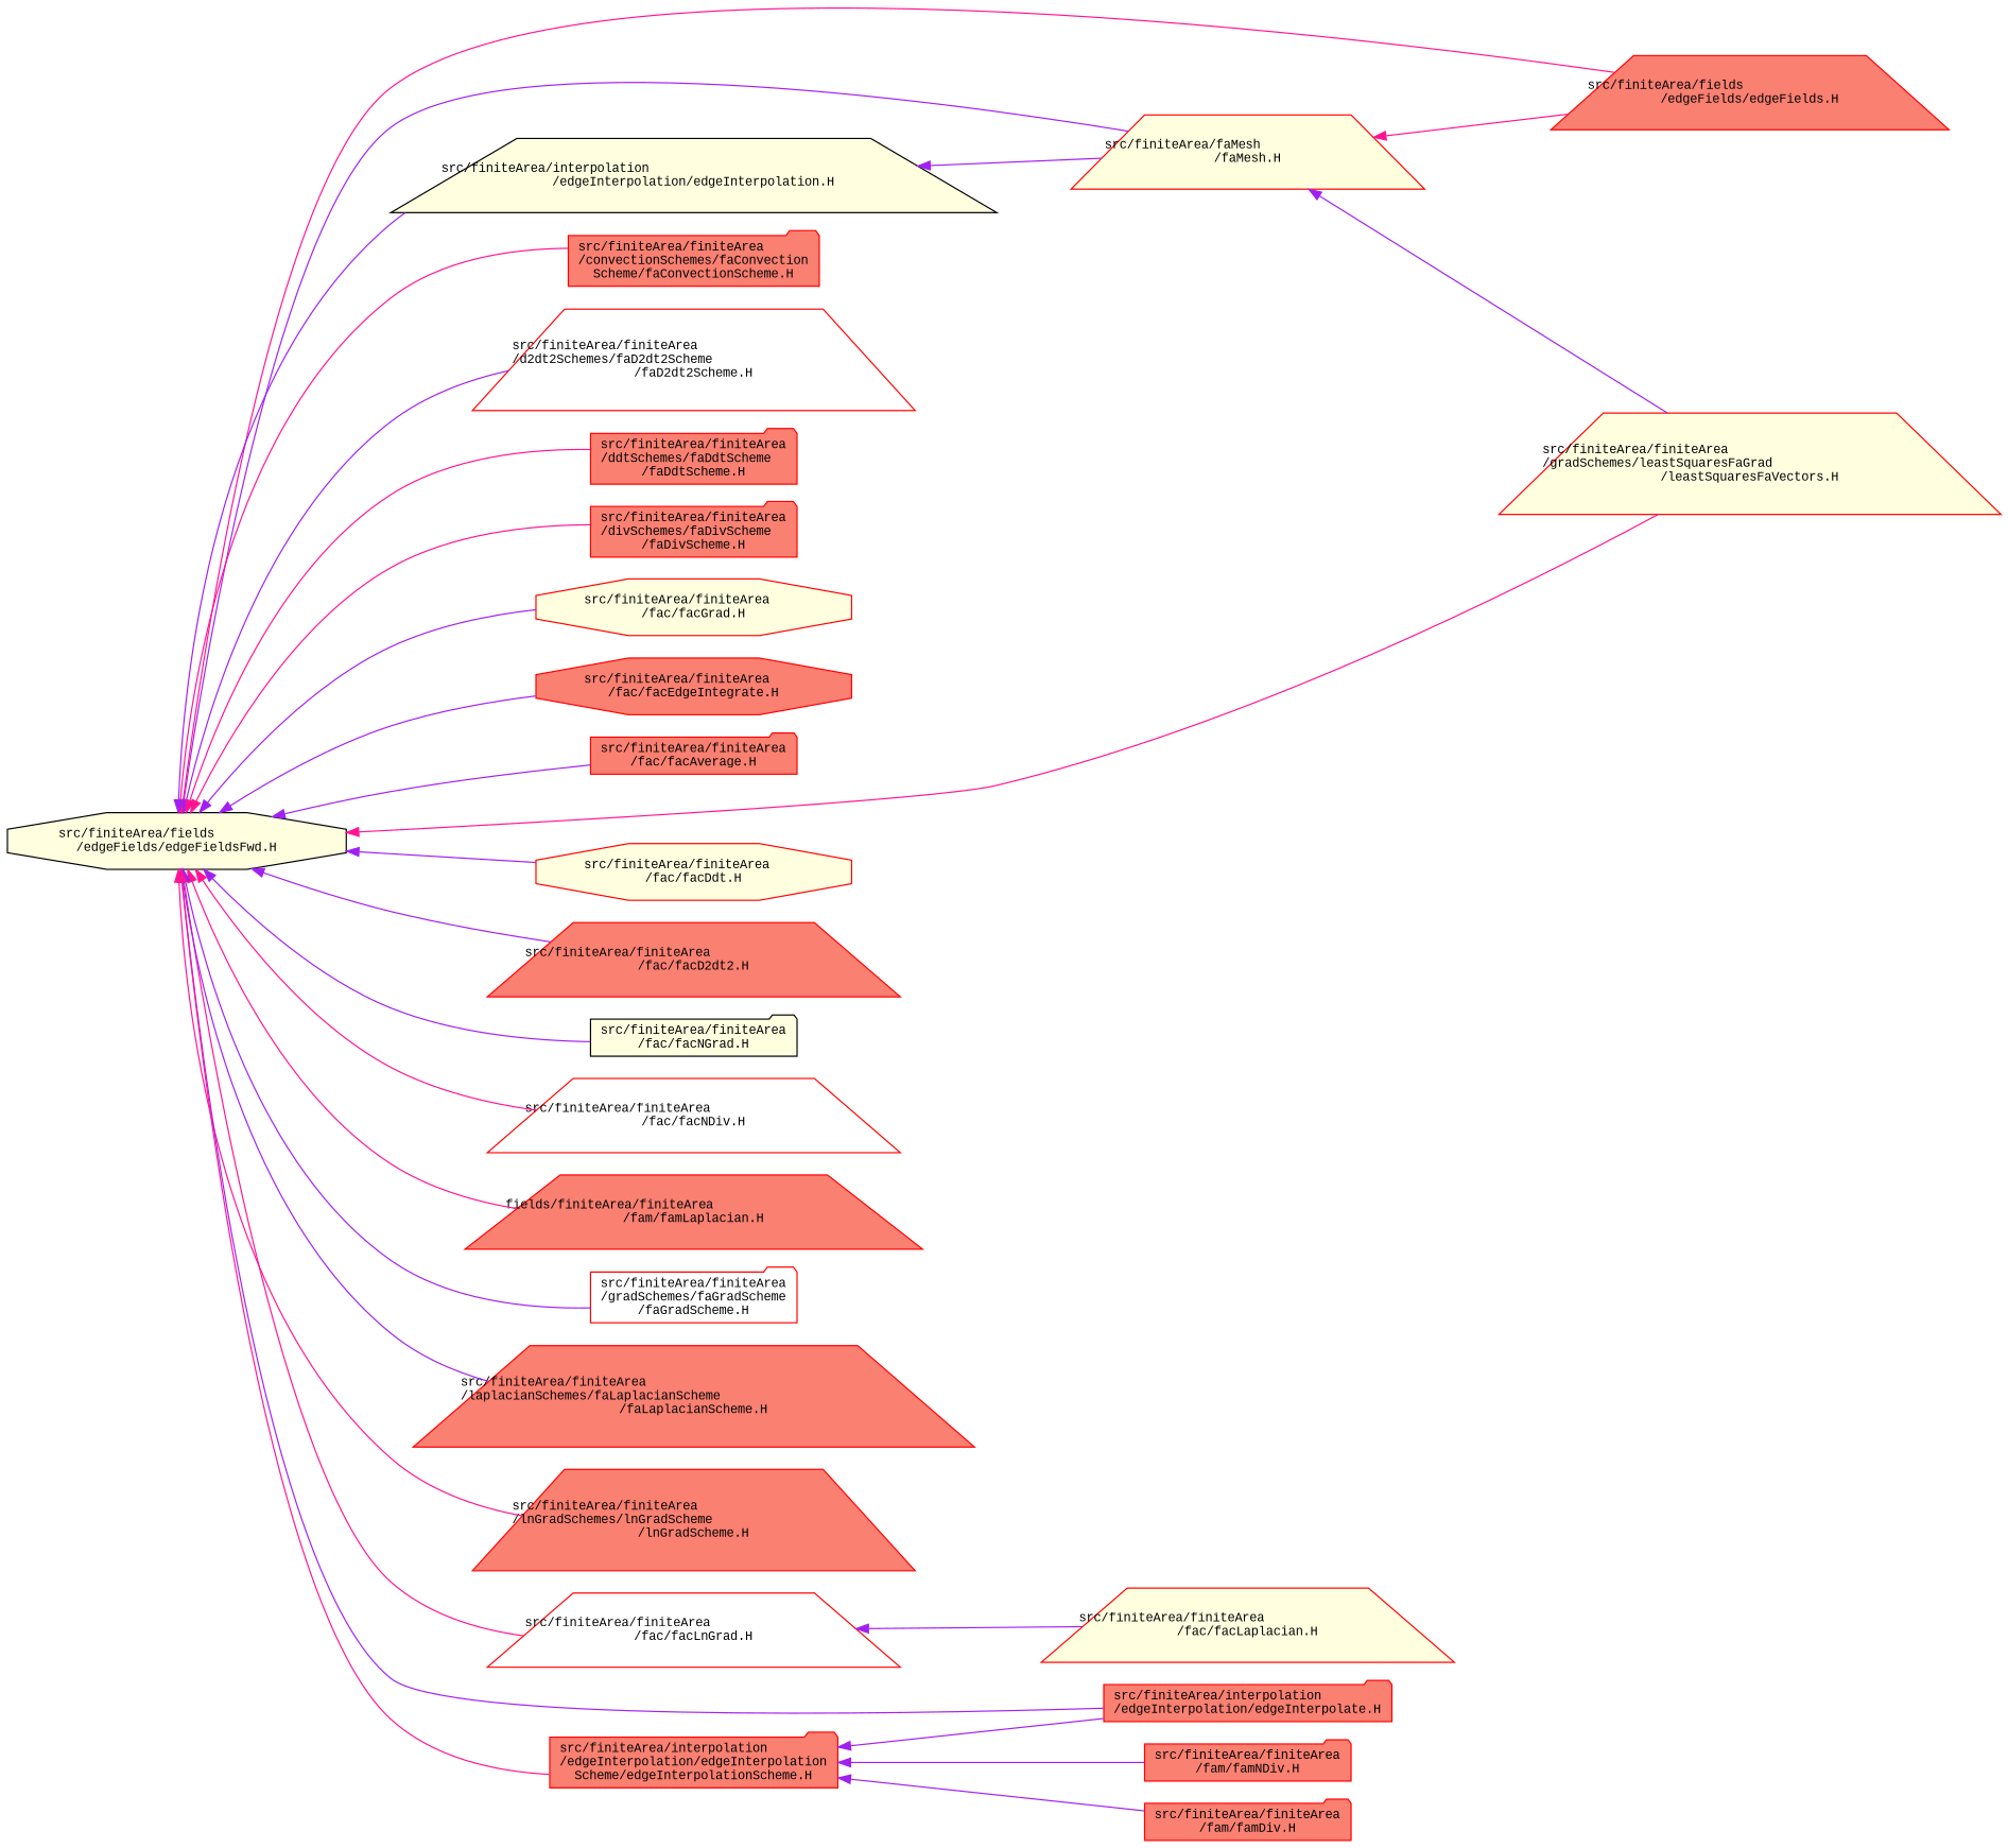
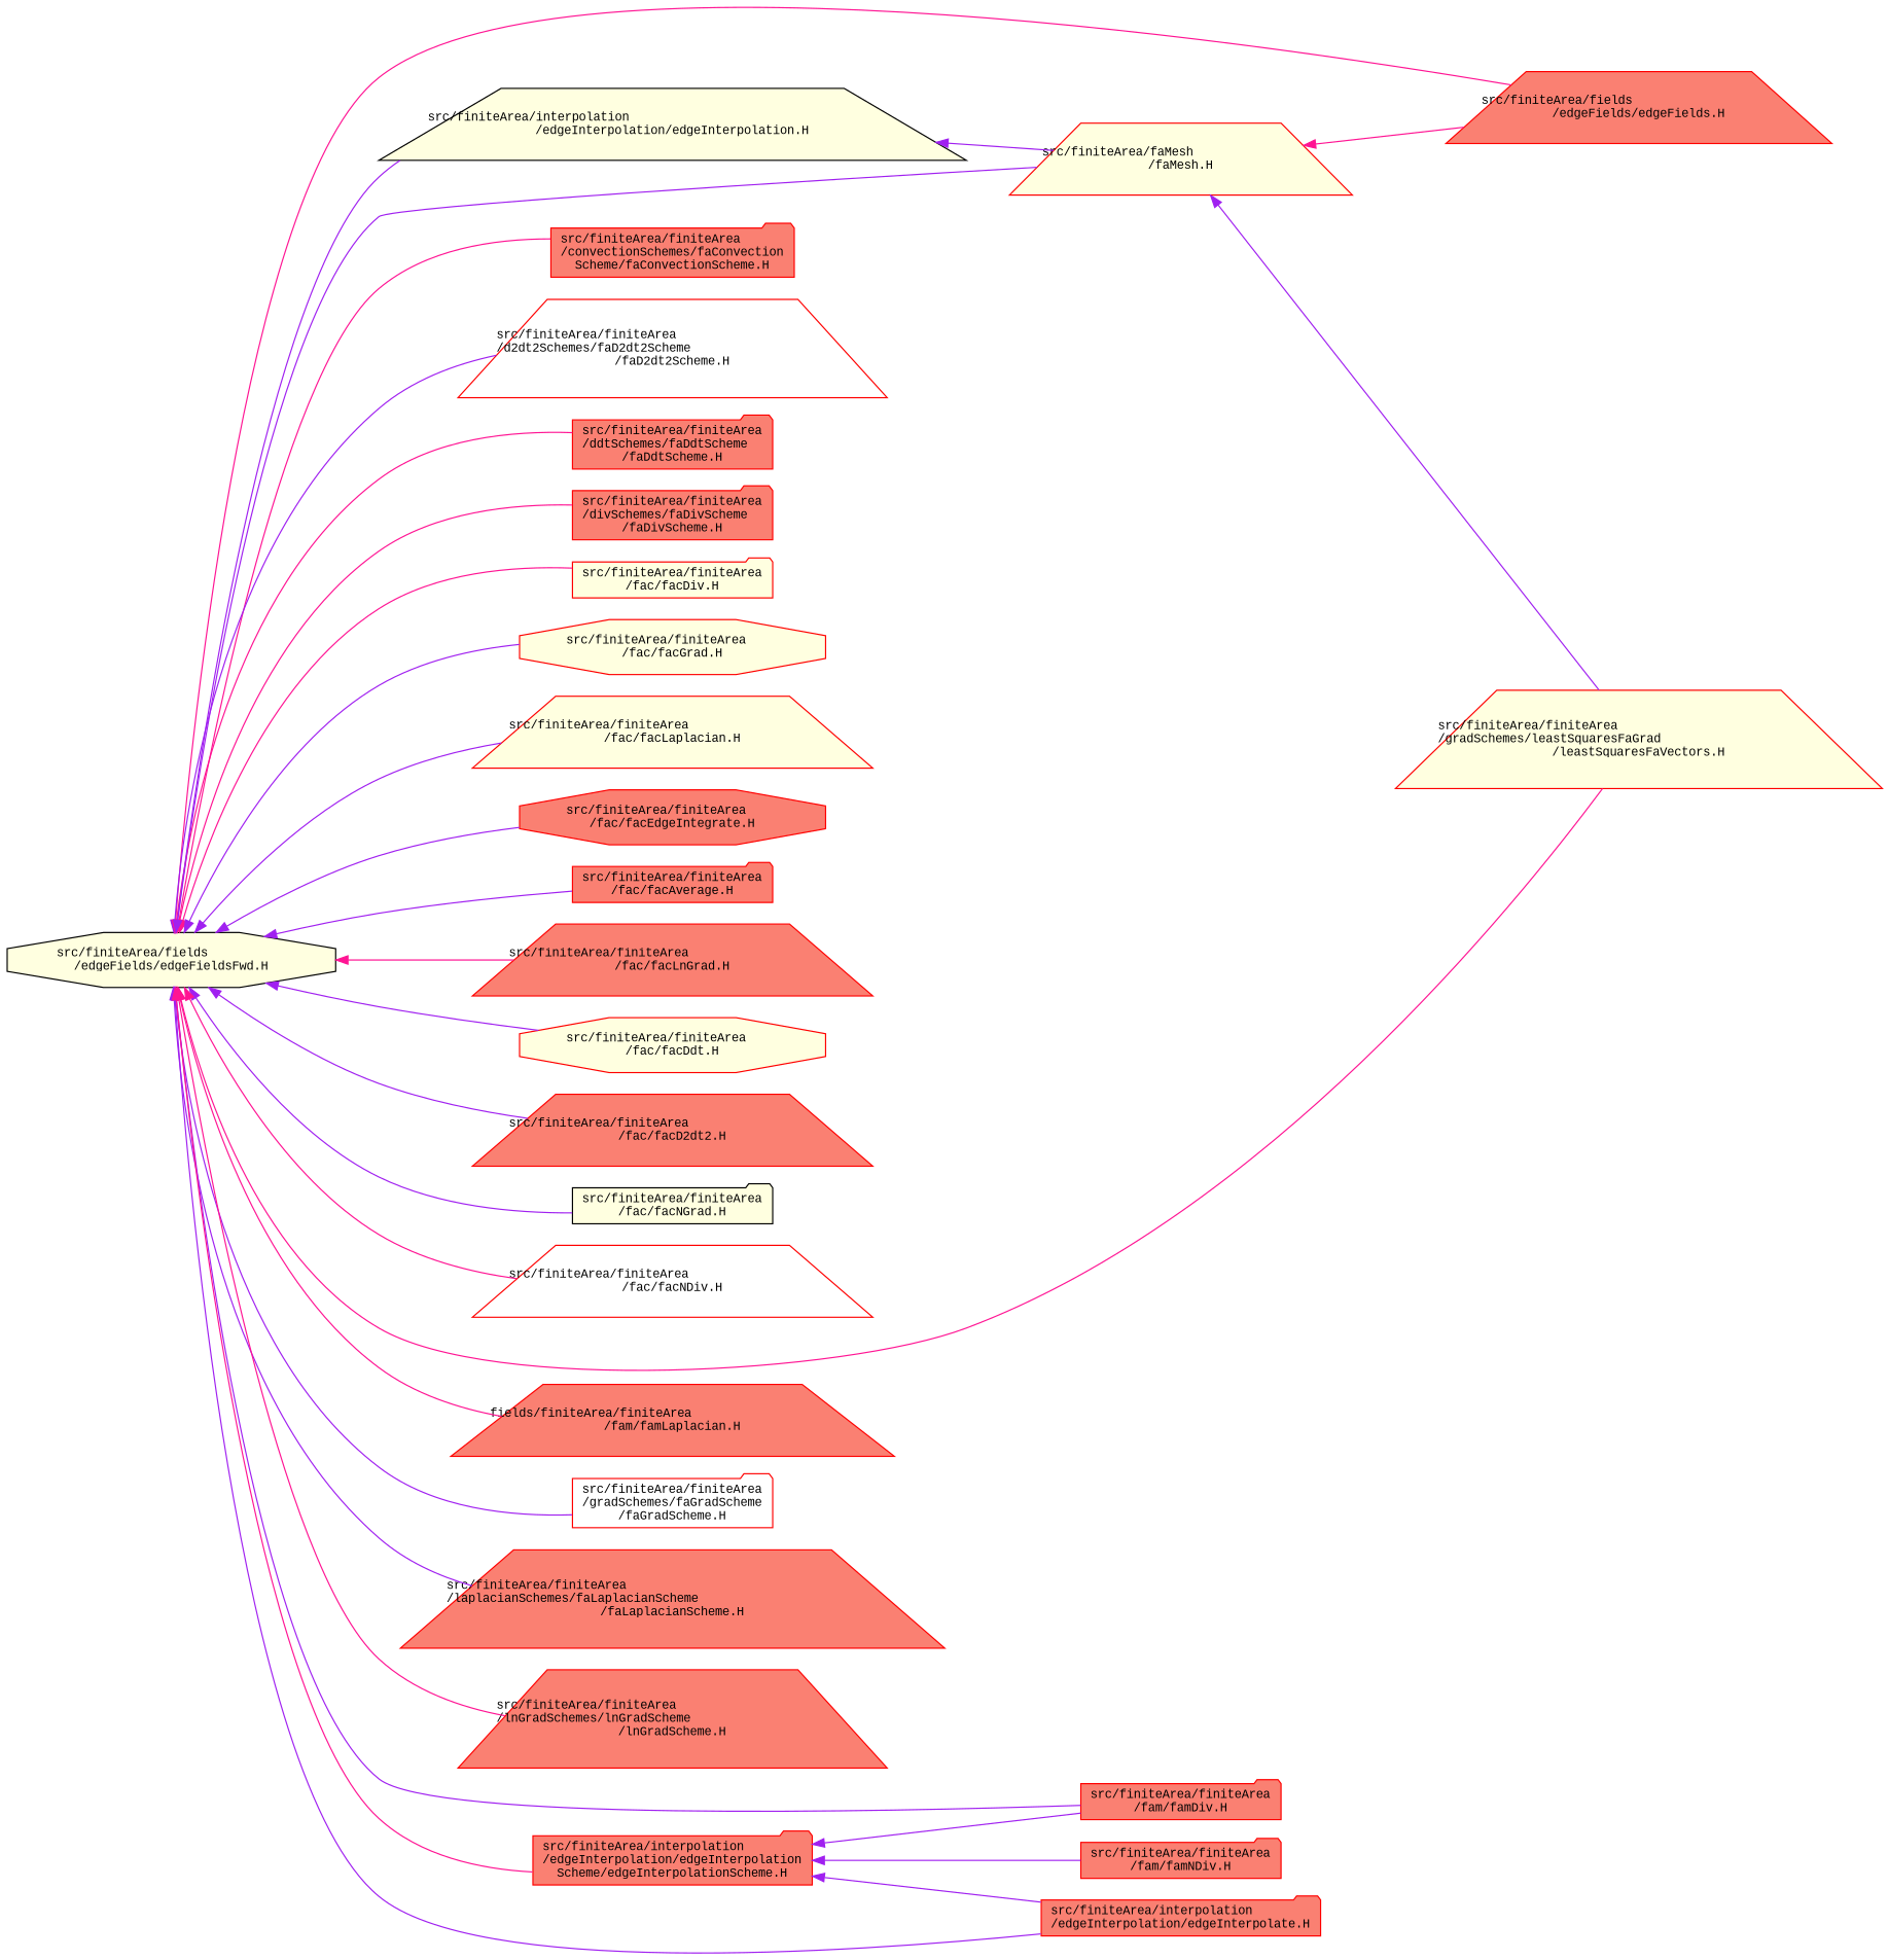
  digraph {
    fontname="Liberation Mono"
    rankdir=LR
    node [color=red fillcolor=salmon fontname="Liberation Mono" fontsize=10 shape=trapezium style=filled]
    edge [color=purple dir=back fontname="Liberation Mono" fontsize=10 labelfontname=Helvetica labelfontsize=10 style=solid]
    n1 [color=black fillcolor=lightyellow fontcolor=black height=0.2 label="src/finiteArea/fields\l/edgeFields/edgeFieldsFwd.H" shape=octagon width=0.4]
    n2 [fillcolor=lightyellow height=0.2 label="src/finiteArea/faMesh\l/faMesh.H" width=0.4]
    n3 [height=0.2 label="src/finiteArea/fields\l/edgeFields/edgeFields.H" width=0.4]
    n4 [fillcolor=lightyellow height=0.2 label="src/finiteArea/finiteArea\l/gradSchemes/leastSquaresFaGrad\l/leastSquaresFaVectors.H" width=0.4]
    n5 [height=0.2 label="src/finiteArea/finiteArea\l/convectionSchemes/faConvection\lScheme/faConvectionScheme.H" shape=folder width=0.4]
    n6 [fillcolor=white height=0.2 label="src/finiteArea/finiteArea\l/d2dt2Schemes/faD2dt2Scheme\l/faD2dt2Scheme.H" width=0.4]
    n7 [height=0.2 label="src/finiteArea/finiteArea\l/ddtSchemes/faDdtScheme\l/faDdtScheme.H" shape=folder width=0.4]
    n8 [height=0.2 label="src/finiteArea/finiteArea\l/divSchemes/faDivScheme\l/faDivScheme.H" shape=folder width=0.4]
+   n9 [fillcolor=lightyellow height=0.2 label="src/finiteArea/finiteArea\l/fac/facDiv.H" shape=folder width=0.4]
    n10 [fillcolor=lightyellow height=0.2 label="src/finiteArea/finiteArea\l/fac/facGrad.H" shape=octagon width=0.4]
    n11 [fillcolor=lightyellow height=0.2 label="src/finiteArea/finiteArea\l/fac/facLaplacian.H" width=0.4]
    n12 [height=0.2 label="src/finiteArea/finiteArea\l/fac/facEdgeIntegrate.H" shape=octagon width=0.4]
    n13 [height=0.2 label="src/finiteArea/finiteArea\l/fac/facAverage.H" shape=folder width=0.4]
-   n14 [fillcolor=white height=0.2 label="src/finiteArea/finiteArea\l/fac/facLnGrad.H" width=0.4]
+   n14 [height=0.2 label="src/finiteArea/finiteArea\l/fac/facLnGrad.H" width=0.4]
    n15 [fillcolor=lightyellow height=0.2 label="src/finiteArea/finiteArea\l/fac/facDdt.H" shape=octagon width=0.4]
    n16 [height=0.2 label="src/finiteArea/finiteArea\l/fac/facD2dt2.H" width=0.4]
    n17 [color=black fillcolor=lightyellow height=0.2 label="src/finiteArea/finiteArea\l/fac/facNGrad.H" shape=folder width=0.4]
    n18 [fillcolor=white height=0.2 label="src/finiteArea/finiteArea\l/fac/facNDiv.H" width=0.4]
    n19 [height=0.2 label="src/finiteArea/finiteArea\l/fam/famDiv.H" shape=folder width=0.4]
    n20 [height=0.2 label="fields/finiteArea/finiteArea\l/fam/famLaplacian.H" width=0.4]
    n21 [fillcolor=white height=0.2 label="src/finiteArea/finiteArea\l/gradSchemes/faGradScheme\l/faGradScheme.H" shape=folder width=0.4]
    n22 [height=0.2 label="src/finiteArea/finiteArea\l/laplacianSchemes/faLaplacianScheme\l/faLaplacianScheme.H" width=0.4]
    n23 [height=0.2 label="src/finiteArea/finiteArea\l/lnGradSchemes/lnGradScheme\l/lnGradScheme.H" width=0.4]
    n24 [height=0.2 label="src/finiteArea/interpolation\l/edgeInterpolation/edgeInterpolate.H" shape=folder width=0.4]
    n25 [color=black fillcolor=lightyellow height=0.2 label="src/finiteArea/interpolation\l/edgeInterpolation/edgeInterpolation.H" width=0.4]
    n26 [height=0.2 label="src/finiteArea/interpolation\l/edgeInterpolation/edgeInterpolation\lScheme/edgeInterpolationScheme.H" shape=folder width=0.4]
    n27 [height=0.2 label="src/finiteArea/finiteArea\l/fam/famNDiv.H" shape=folder width=0.4]
    n1 -> n2
    n1 -> n3 [color=deeppink]
    n1 -> n4 [color=deeppink]
    n1 -> n5 [color=deeppink]
    n1 -> n6
    n1 -> n7 [color=deeppink]
    n1 -> n8 [color=deeppink]
+   n1 -> n9 [color=deeppink]
    n1 -> n10
-   n14 -> n11
+   n1 -> n11
    n1 -> n12
    n1 -> n13
    n1 -> n14 [color=deeppink]
    n1 -> n15
    n1 -> n16
    n1 -> n17
    n1 -> n18 [color=deeppink]
+   n1 -> n19
    n1 -> n20 [color=deeppink]
    n1 -> n21
    n1 -> n22
    n1 -> n23 [color=deeppink]
    n1 -> n24
    n1 -> n25
    n1 -> n26 [color=deeppink]
    n2 -> n3 [color=deeppink]
    n2 -> n4
    n25 -> n2
    n26 -> n19
    n26 -> n24
    n26 -> n27
  }
